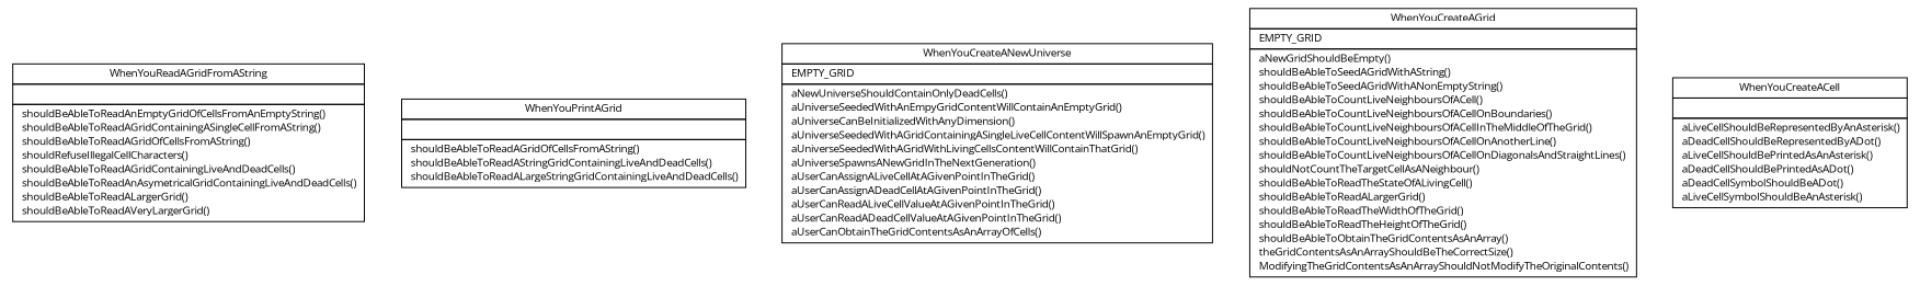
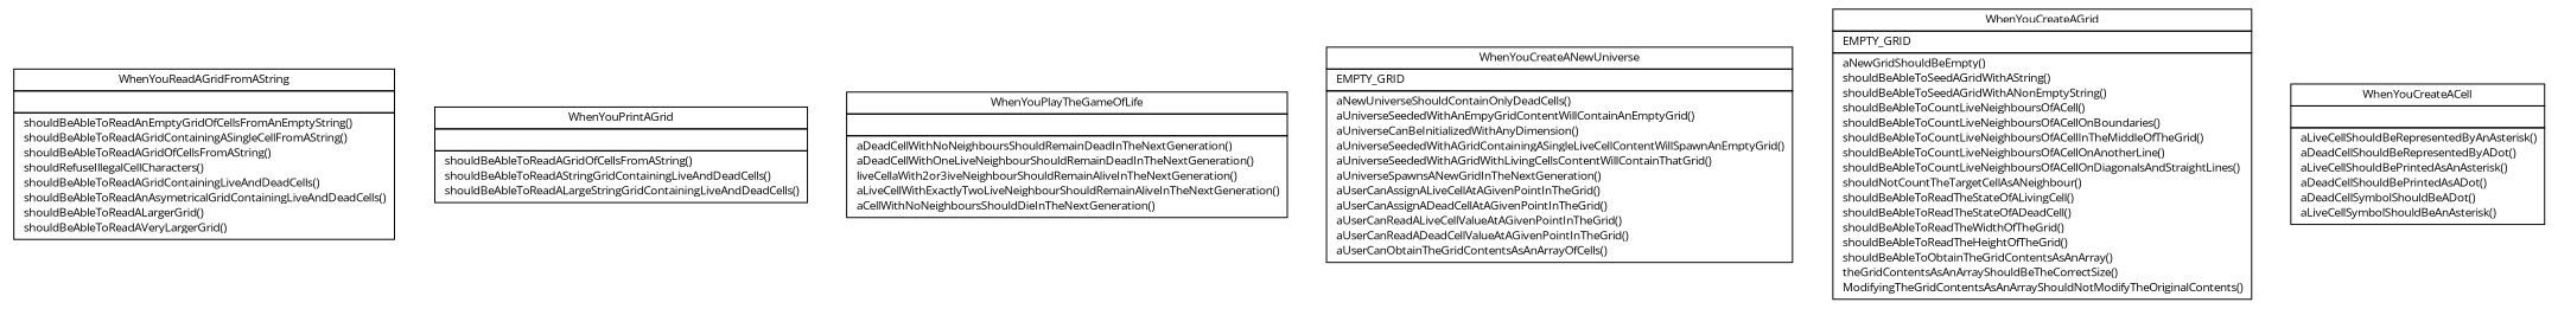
  digraph {
    fontname="Open Sans"
    node [fontcolor=black fontname="Open Sans" fontsize=10.0 shape=plaintext]
    n1 [label=<<table border="0" cellborder="1" cellspacing="0" cellpadding="2" port="p" href="./WhenYouReadAGridFromAString.html"> 		<tr><td><table border="0" cellspacing="0" cellpadding="1"> 			<tr><td> WhenYouReadAGridFromAString </td></tr> 		</table></td></tr> 		<tr><td><table border="0" cellspacing="0" cellpadding="1"> 			<tr><td align="left">  </td></tr> 		</table></td></tr> 		<tr><td><table border="0" cellspacing="0" cellpadding="1"> 			<tr><td align="left">  shouldBeAbleToReadAnEmptyGridOfCellsFromAnEmptyString() </td></tr> 			<tr><td align="left">  shouldBeAbleToReadAGridContainingASingleCellFromAString() </td></tr> 			<tr><td align="left">  shouldBeAbleToReadAGridOfCellsFromAString() </td></tr> 			<tr><td align="left">  shouldRefuseIllegalCellCharacters() </td></tr> 			<tr><td align="left">  shouldBeAbleToReadAGridContainingLiveAndDeadCells() </td></tr> 			<tr><td align="left">  shouldBeAbleToReadAnAsymetricalGridContainingLiveAndDeadCells() </td></tr> 			<tr><td align="left">  shouldBeAbleToReadALargerGrid() </td></tr> 			<tr><td align="left">  shouldBeAbleToReadAVeryLargerGrid() </td></tr> 		</table></td></tr> 		</table>>]
    n2 [label=<<table border="0" cellborder="1" cellspacing="0" cellpadding="2" port="p" href="./WhenYouPrintAGrid.html"> 		<tr><td><table border="0" cellspacing="0" cellpadding="1"> 			<tr><td> WhenYouPrintAGrid </td></tr> 		</table></td></tr> 		<tr><td><table border="0" cellspacing="0" cellpadding="1"> 			<tr><td align="left">  </td></tr> 		</table></td></tr> 		<tr><td><table border="0" cellspacing="0" cellpadding="1"> 			<tr><td align="left">  shouldBeAbleToReadAGridOfCellsFromAString() </td></tr> 			<tr><td align="left">  shouldBeAbleToReadAStringGridContainingLiveAndDeadCells() </td></tr> 			<tr><td align="left">  shouldBeAbleToReadALargeStringGridContainingLiveAndDeadCells() </td></tr> 		</table></td></tr> 		</table>>]
+   n3 [label=<<table border="0" cellborder="1" cellspacing="0" cellpadding="2" port="p" href="./WhenYouPlayTheGameOfLife.html"> 		<tr><td><table border="0" cellspacing="0" cellpadding="1"> 			<tr><td> WhenYouPlayTheGameOfLife </td></tr> 		</table></td></tr> 		<tr><td><table border="0" cellspacing="0" cellpadding="1"> 			<tr><td align="left">  </td></tr> 		</table></td></tr> 		<tr><td><table border="0" cellspacing="0" cellpadding="1"> 			<tr><td align="left">  aDeadCellWithNoNeighboursShouldRemainDeadInTheNextGeneration() </td></tr> 			<tr><td align="left">  aDeadCellWithOneLiveNeighbourShouldRemainDeadInTheNextGeneration() </td></tr> 			<tr><td align="left">  liveCellaWith2or3iveNeighbourShouldRemainAliveInTheNextGeneration() </td></tr> 			<tr><td align="left">  aLiveCellWithExactlyTwoLiveNeighbourShouldRemainAliveInTheNextGeneration() </td></tr> 			<tr><td align="left">  aCellWithNoNeighboursShouldDieInTheNextGeneration() </td></tr> 		</table></td></tr> 		</table>>]
    n4 [label=<<table border="0" cellborder="1" cellspacing="0" cellpadding="2" port="p" href="./WhenYouCreateANewUniverse.html"> 		<tr><td><table border="0" cellspacing="0" cellpadding="1"> 			<tr><td> WhenYouCreateANewUniverse </td></tr> 		</table></td></tr> 		<tr><td><table border="0" cellspacing="0" cellpadding="1"> 			<tr><td align="left">  EMPTY_GRID </td></tr> 		</table></td></tr> 		<tr><td><table border="0" cellspacing="0" cellpadding="1"> 			<tr><td align="left">  aNewUniverseShouldContainOnlyDeadCells() </td></tr> 			<tr><td align="left">  aUniverseSeededWithAnEmpyGridContentWillContainAnEmptyGrid() </td></tr> 			<tr><td align="left">  aUniverseCanBeInitializedWithAnyDimension() </td></tr> 			<tr><td align="left">  aUniverseSeededWithAGridContainingASingleLiveCellContentWillSpawnAnEmptyGrid() </td></tr> 			<tr><td align="left">  aUniverseSeededWithAGridWithLivingCellsContentWillContainThatGrid() </td></tr> 			<tr><td align="left">  aUniverseSpawnsANewGridInTheNextGeneration() </td></tr> 			<tr><td align="left">  aUserCanAssignALiveCellAtAGivenPointInTheGrid() </td></tr> 			<tr><td align="left">  aUserCanAssignADeadCellAtAGivenPointInTheGrid() </td></tr> 			<tr><td align="left">  aUserCanReadALiveCellValueAtAGivenPointInTheGrid() </td></tr> 			<tr><td align="left">  aUserCanReadADeadCellValueAtAGivenPointInTheGrid() </td></tr> 			<tr><td align="left">  aUserCanObtainTheGridContentsAsAnArrayOfCells() </td></tr> 		</table></td></tr> 		</table>>]
-   n5 [label=<<table border="0" cellborder="1" cellspacing="0" cellpadding="2" port="p" href="./WhenYouCreateAGrid.html"> 		<tr><td><table border="0" cellspacing="0" cellpadding="1"> 			<tr><td> WhenYouCreateAGrid </td></tr> 		</table></td></tr> 		<tr><td><table border="0" cellspacing="0" cellpadding="1"> 			<tr><td align="left">  EMPTY_GRID </td></tr> 		</table></td></tr> 		<tr><td><table border="0" cellspacing="0" cellpadding="1"> 			<tr><td align="left">  aNewGridShouldBeEmpty() </td></tr> 			<tr><td align="left">  shouldBeAbleToSeedAGridWithAString() </td></tr> 			<tr><td align="left">  shouldBeAbleToSeedAGridWithANonEmptyString() </td></tr> 			<tr><td align="left">  shouldBeAbleToCountLiveNeighboursOfACell() </td></tr> 			<tr><td align="left">  shouldBeAbleToCountLiveNeighboursOfACellOnBoundaries() </td></tr> 			<tr><td align="left">  shouldBeAbleToCountLiveNeighboursOfACellInTheMiddleOfTheGrid() </td></tr> 			<tr><td align="left">  shouldBeAbleToCountLiveNeighboursOfACellOnAnotherLine() </td></tr> 			<tr><td align="left">  shouldBeAbleToCountLiveNeighboursOfACellOnDiagonalsAndStraightLines() </td></tr> 			<tr><td align="left">  shouldNotCountTheTargetCellAsANeighbour() </td></tr> 			<tr><td align="left">  shouldBeAbleToReadTheStateOfALivingCell() </td></tr> 			<tr><td align="left">  shouldBeAbleToReadALargerGrid() </td></tr> 			<tr><td align="left">  shouldBeAbleToReadTheWidthOfTheGrid() </td></tr> 			<tr><td align="left">  shouldBeAbleToReadTheHeightOfTheGrid() </td></tr> 			<tr><td align="left">  shouldBeAbleToObtainTheGridContentsAsAnArray() </td></tr> 			<tr><td align="left">  theGridContentsAsAnArrayShouldBeTheCorrectSize() </td></tr> 			<tr><td align="left">  ModifyingTheGridContentsAsAnArrayShouldNotModifyTheOriginalContents() </td></tr> 		</table></td></tr> 		</table>>]
+   n5 [label=<<table border="0" cellborder="1" cellspacing="0" cellpadding="2" port="p" href="./WhenYouCreateAGrid.html"> 		<tr><td><table border="0" cellspacing="0" cellpadding="1"> 			<tr><td> WhenYouCreateAGrid </td></tr> 		</table></td></tr> 		<tr><td><table border="0" cellspacing="0" cellpadding="1"> 			<tr><td align="left">  EMPTY_GRID </td></tr> 		</table></td></tr> 		<tr><td><table border="0" cellspacing="0" cellpadding="1"> 			<tr><td align="left">  aNewGridShouldBeEmpty() </td></tr> 			<tr><td align="left">  shouldBeAbleToSeedAGridWithAString() </td></tr> 			<tr><td align="left">  shouldBeAbleToSeedAGridWithANonEmptyString() </td></tr> 			<tr><td align="left">  shouldBeAbleToCountLiveNeighboursOfACell() </td></tr> 			<tr><td align="left">  shouldBeAbleToCountLiveNeighboursOfACellOnBoundaries() </td></tr> 			<tr><td align="left">  shouldBeAbleToCountLiveNeighboursOfACellInTheMiddleOfTheGrid() </td></tr> 			<tr><td align="left">  shouldBeAbleToCountLiveNeighboursOfACellOnAnotherLine() </td></tr> 			<tr><td align="left">  shouldBeAbleToCountLiveNeighboursOfACellOnDiagonalsAndStraightLines() </td></tr> 			<tr><td align="left">  shouldNotCountTheTargetCellAsANeighbour() </td></tr> 			<tr><td align="left">  shouldBeAbleToReadTheStateOfALivingCell() </td></tr> 			<tr><td align="left">  shouldBeAbleToReadTheStateOfADeadCell() </td></tr> 			<tr><td align="left">  shouldBeAbleToReadTheWidthOfTheGrid() </td></tr> 			<tr><td align="left">  shouldBeAbleToReadTheHeightOfTheGrid() </td></tr> 			<tr><td align="left">  shouldBeAbleToObtainTheGridContentsAsAnArray() </td></tr> 			<tr><td align="left">  theGridContentsAsAnArrayShouldBeTheCorrectSize() </td></tr> 			<tr><td align="left">  ModifyingTheGridContentsAsAnArrayShouldNotModifyTheOriginalContents() </td></tr> 		</table></td></tr> 		</table>>]
    n6 [label=<<table border="0" cellborder="1" cellspacing="0" cellpadding="2" port="p" href="./WhenYouCreateACell.html"> 		<tr><td><table border="0" cellspacing="0" cellpadding="1"> 			<tr><td> WhenYouCreateACell </td></tr> 		</table></td></tr> 		<tr><td><table border="0" cellspacing="0" cellpadding="1"> 			<tr><td align="left">  </td></tr> 		</table></td></tr> 		<tr><td><table border="0" cellspacing="0" cellpadding="1"> 			<tr><td align="left">  aLiveCellShouldBeRepresentedByAnAsterisk() </td></tr> 			<tr><td align="left">  aDeadCellShouldBeRepresentedByADot() </td></tr> 			<tr><td align="left">  aLiveCellShouldBePrintedAsAnAsterisk() </td></tr> 			<tr><td align="left">  aDeadCellShouldBePrintedAsADot() </td></tr> 			<tr><td align="left">  aDeadCellSymbolShouldBeADot() </td></tr> 			<tr><td align="left">  aLiveCellSymbolShouldBeAnAsterisk() </td></tr> 		</table></td></tr> 		</table>>]
  }
